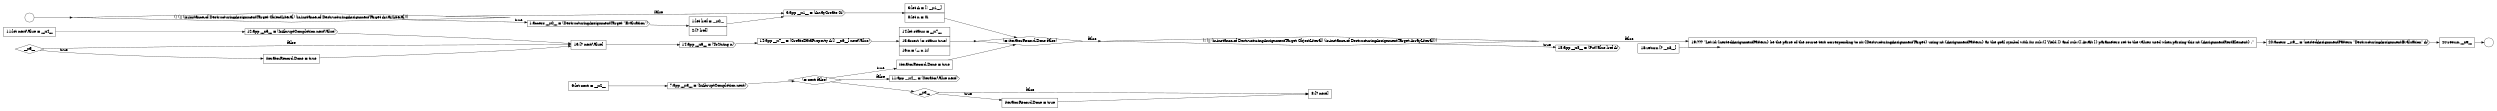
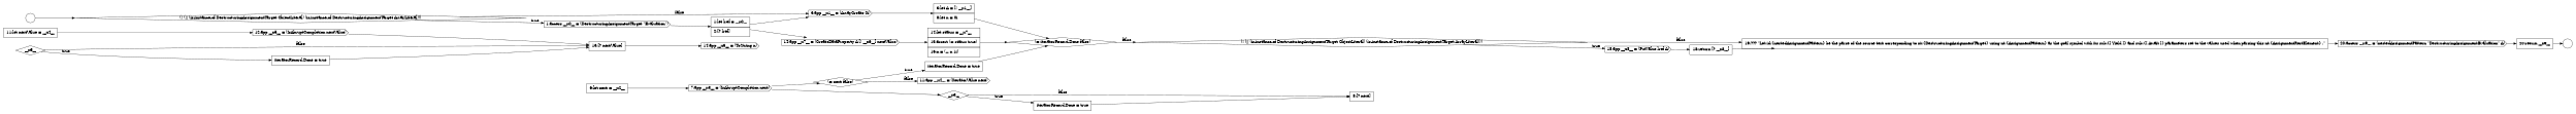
  digraph {
    rankdir=LR
    node [color=black fillcolor=white shape=none style=filled]
    edge [color=black]
    n1 [label=<<font color="black">     <table border="0" cellborder="1" cellspacing="0" cellpadding="10">       <tr><td align="left">11:let nextValue = __x4__</td></tr>     </table>   </font>> margin=0]
    n2 [label=<<font color="black">12:app __x5__ = (IsAbruptCompletion nextValue)</font>> shape=cds]
    n3 [label=<<font color="black">     <table border="0" cellborder="1" cellspacing="0" cellpadding="10">       <tr><td align="left">13:[? nextValue]</td></tr>     </table>   </font>> margin=0]
    n4 [label=<<font color="black">14:app __x6__ = (ToString n)</font>> shape=cds]
    n5 [label=<<font color="black">14:app __x7__ = (CreateDataProperty A [! __x6__] nextValue)</font>> shape=cds]
    n6 [label=<<font color="black">     <table border="0" cellborder="1" cellspacing="0" cellpadding="10">       <tr><td align="left">14:let status = __x7__</td></tr>       <tr><td align="left">15:assert (= status true)</td></tr>       <tr><td align="left">16:n = (+ n 1i)</td></tr>     </table>   </font>> margin=0]
    n7 [label=<<font color="black">(= iteratorRecord.Done false)</font>> shape=diamond]
    n8 [label=<<font color="black">(! (|| (is-instance-of DestructuringAssignmentTarget ObjectLiteral) (is-instance-of DestructuringAssignmentTarget ArrayLiteral)))</font>> shape=diamond]
    n9 [label=<<font color="black">     <table border="0" cellborder="1" cellspacing="0" cellpadding="10">       <tr><td align="left">6:let next = __x2__</td></tr>     </table>   </font>> margin=0]
    n10 [label=<<font color="black">7:app __x3__ = (IsAbruptCompletion next)</font>> shape=cds]
    n11 [label=<<font color="black">(= next false)</font>> shape=diamond]
    n12 [label=<<font color="black">__x3__</font>> shape=diamond]
    n13 [label=<<font color="black">     <table border="0" cellborder="1" cellspacing="0" cellpadding="10">       <tr><td align="left">19:??? &quot;Let id:{nestedAssignmentPattern} be the parse of the source text corresponding to nt:{DestructuringAssignmentTarget} using nt:{AssignmentPattern} as the goal symbol with its sub:{[ Yield ]} and sub:{[ Await ]} parameters set to the values used when parsing this nt:{AssignmentRestElement} .&quot;</td></tr>     </table>   </font>> margin=0]
    n14 [label=<<font color="black">20:access __x9__ = (nestedAssignmentPattern &quot;DestructuringAssignmentEvaluation&quot; A)</font>> shape=cds]
    n15 [label=<<font color="black">     <table border="0" cellborder="1" cellspacing="0" cellpadding="10">       <tr><td align="left">20:return __x9__</td></tr>     </table>   </font>> margin=0]
    n16 [label=<<font color="black">(! (|| (is-instance-of DestructuringAssignmentTarget ObjectLiteral) (is-instance-of DestructuringAssignmentTarget ArrayLiteral)))</font>> shape=diamond]
    n17 [label=<<font color="black">1:access __x0__ = (DestructuringAssignmentTarget &quot;Evaluation&quot;)</font>> shape=cds]
    n18 [label=<<font color="black">3:app __x1__ = (ArrayCreate 0i)</font>> shape=cds]
    n19 [label=<<font color="black">     <table border="0" cellborder="1" cellspacing="0" cellpadding="10">       <tr><td align="left">1:let lref = __x0__</td></tr>       <tr><td align="left">2:[? lref]</td></tr>     </table>   </font>> margin=0]
    n20 [label=<<font color="black">     <table border="0" cellborder="1" cellspacing="0" cellpadding="10">       <tr><td align="left">3:let A = [! __x1__]</td></tr>       <tr><td align="left">8:let n = 0i</td></tr>     </table>   </font>> margin=0]
    n21 [label=<<font color="black">     <table border="0" cellborder="1" cellspacing="0" cellpadding="10">       <tr><td align="left">iteratorRecord.Done = true</td></tr>     </table>   </font>> margin=0]
    n22 [label=<<font color="black">11:app __x4__ = (IteratorValue next)</font>> shape=cds]
    n23 [label=<<font color="black">__x5__</font>> shape=diamond]
    n24 [label=<<font color="black">     <table border="0" cellborder="1" cellspacing="0" cellpadding="10">       <tr><td align="left">iteratorRecord.Done = true</td></tr>     </table>   </font>> margin=0]
    n25 [label=<<font color="black">18:app __x8__ = (PutValue lref A)</font>> shape=cds]
    n26 [label=" " shape=circle]
    n27 [label=<<font color="black">     <table border="0" cellborder="1" cellspacing="0" cellpadding="10">       <tr><td align="left">8:[? next]</td></tr>     </table>   </font>> margin=0]
    n28 [label=<<font color="black">     <table border="0" cellborder="1" cellspacing="0" cellpadding="10">       <tr><td align="left">18:return [? __x8__]</td></tr>     </table>   </font>> margin=0]
    n29 [label=" " shape=circle]
    n30 [label=<<font color="black">     <table border="0" cellborder="1" cellspacing="0" cellpadding="10">       <tr><td align="left">iteratorRecord.Done = true</td></tr>     </table>   </font>> margin=0]
    n1 -> n2
    n2 -> n3
    n3 -> n4
-   n4 -> n5
+   n19 -> n5
    n5 -> n6
    n6 -> n7
    n7 -> n8 [label=<<font color="black">false</font>>]
    n8 -> n13 [label=<<font color="black">false</font>>]
    n8 -> n25 [label=<<font color="black">true</font>>]
    n9 -> n10
    n10 -> n11
-   n11 -> n12
+   n10 -> n12
    n11 -> n21 [label=<<font color="black">true</font>>]
    n11 -> n22 [label=<<font color="black">false</font>>]
    n12 -> n27 [label=<<font color="black">false</font>>]
    n12 -> n30 [label=<<font color="black">true</font>>]
    n13 -> n14
    n14 -> n15
    n15 -> n26
    n16 -> n17 [label=<<font color="black">true</font>>]
    n16 -> n18 [label=<<font color="black">false</font>>]
    n17 -> n19
    n18 -> n20
    n19 -> n18
    n20 -> n7
    n21 -> n7
    n23 -> n3 [label=<<font color="black">false</font>>]
    n23 -> n24 [label=<<font color="black">true</font>>]
    n24 -> n3
+   n25 -> n28
    n28 -> n13
    n29 -> n16
    n30 -> n27
  }
